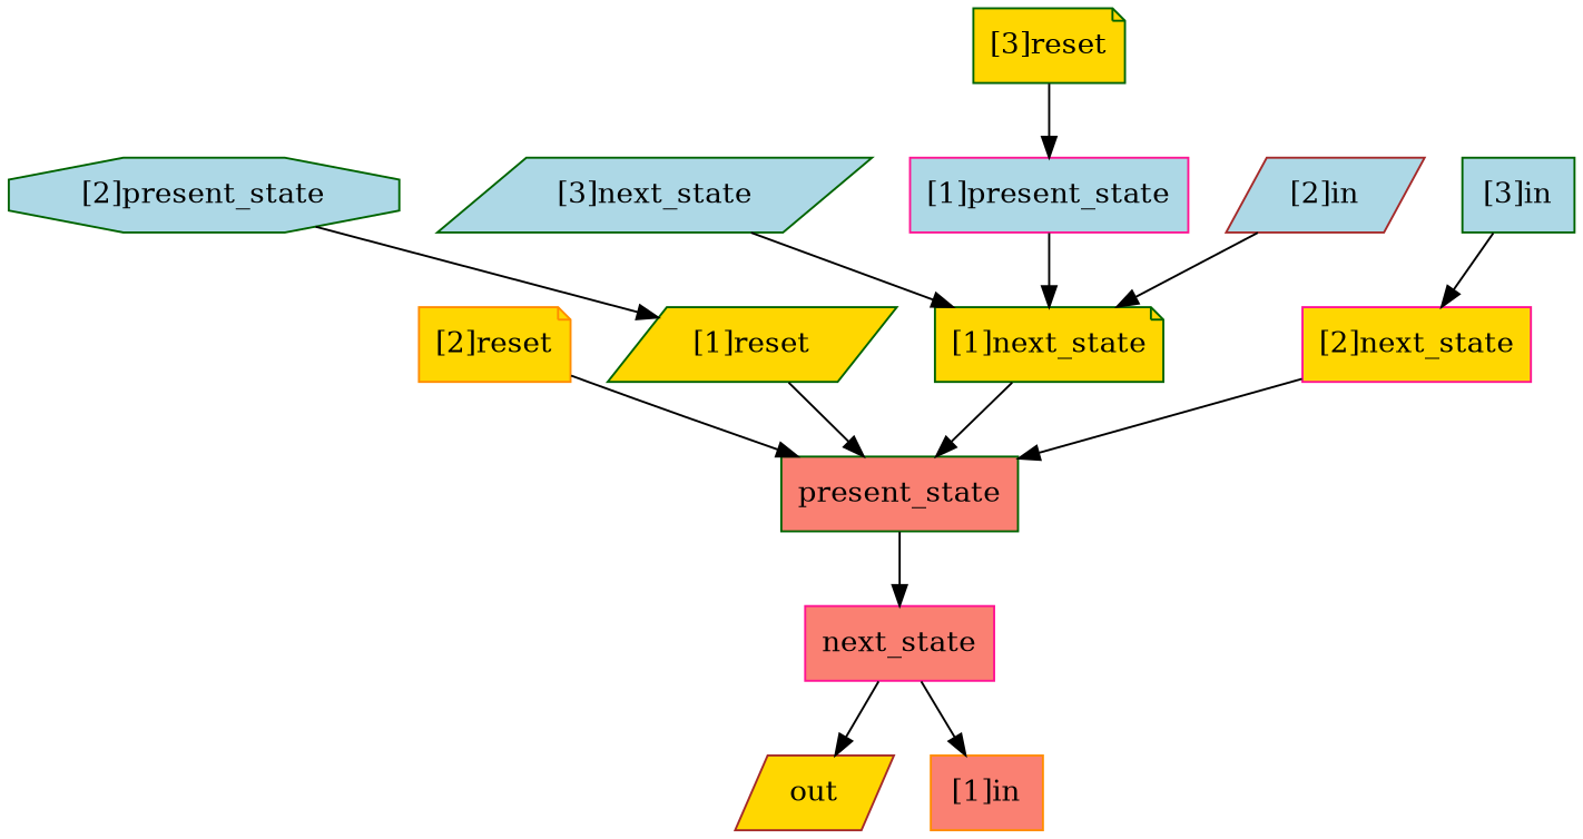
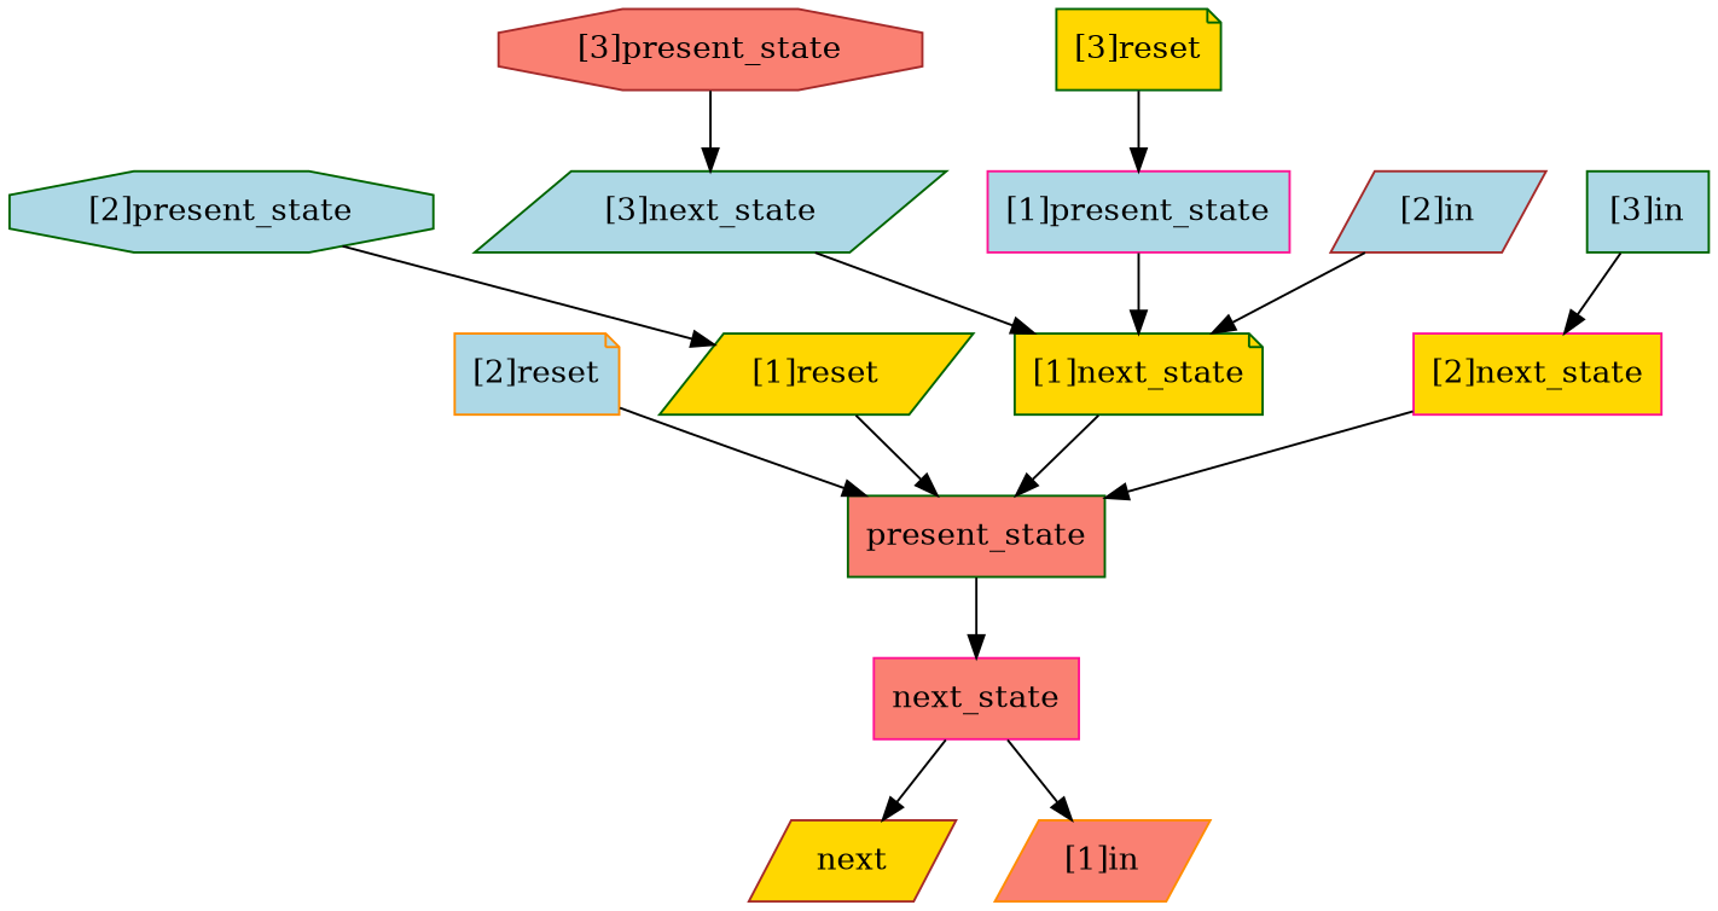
  strict digraph {
    node [color=darkgreen complexity=7 fillcolor=lightblue shape=box style=filled]
    "[2]next_state" [color=deeppink complexity=6 fillcolor=gold importance=2.03797462879 rank=0.339662438131]
    present_state [complexity=4 fillcolor=salmon importance=1.75949373622 rank=0.439873434056]
    next_state [color=deeppink complexity=3 fillcolor=salmon importance=0.502109683002 rank=0.167369894334]
-   out [color=brown complexity=0 fillcolor=gold importance=0.223628790437 rank=0.0 shape=parallelogram]
-   "[1]in" [color=darkorange fillcolor=salmon importance=1.12658218089 rank=0.160940311556]
-   "[2]reset" [color=darkorange complexity=5 fillcolor=gold importance=3.64135028734 rank=0.728270057467 shape=note]
+   out [color=brown complexity=0 fillcolor=gold importance=0.223628790437 rank=0.0 shape=parallelogram label=next]
+   "[1]in" [color=darkorange fillcolor=salmon importance=1.12658218089 rank=0.160940311556 shape=parallelogram]
+   "[2]reset" [color=darkorange complexity=5 importance=3.64135028734 rank=0.728270057467 shape=note]
    "[3]in" [complexity=10 importance=4.19831207246 rank=0.419831207246]
    "[2]present_state" [importance=6.36708857358 rank=0.90958408194 shape=octagon]
    "[1]reset" [complexity=4 fillcolor=gold importance=1.0759497702 rank=0.26898744255 shape=parallelogram]
    "[1]next_state" [complexity=5 fillcolor=gold importance=0.755274370219 rank=0.151054874044 shape=note]
+   "[3]present_state" [color=brown complexity=9 fillcolor=salmon importance=8.64557075853 rank=0.960618973171 shape=octagon]
    "[3]next_state" [complexity=8 importance=2.79746869044 rank=0.349683586305 shape=parallelogram]
    "[1]present_state" [color=deeppink complexity=6 importance=2.51898779787 rank=0.419831299646]
    "[2]in" [color=brown complexity=9 importance=1.63291155533 rank=0.181434617259 shape=parallelogram]
    "[3]reset" [fillcolor=gold importance=5.16033841064 rank=0.73719120152 shape=note]
    "[2]next_state" -> present_state
    present_state -> next_state
    next_state -> out
    next_state -> "[1]in"
    "[2]reset" -> present_state
    "[3]in" -> "[2]next_state"
    "[2]present_state" -> "[1]reset"
    "[1]reset" -> present_state
    "[1]next_state" -> present_state
+   "[3]present_state" -> "[3]next_state"
    "[3]next_state" -> "[1]next_state"
    "[1]present_state" -> "[1]next_state"
    "[2]in" -> "[1]next_state"
    "[3]reset" -> "[1]present_state"
  }
